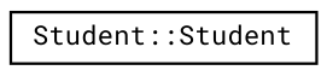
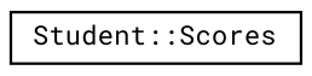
  digraph {
    rankdir=LR
    fontname="Roboto Mono"
-   n1 [color=black fillcolor=white fontname="Roboto Mono" fontsize=10 height=0.2 label="Student::Student" shape=record style=filled width=0.4]
+   n1 [color=black fillcolor=white fontname="Roboto Mono" fontsize=10 height=0.2 label="Student::Scores" shape=record style=filled width=0.4]
  }
